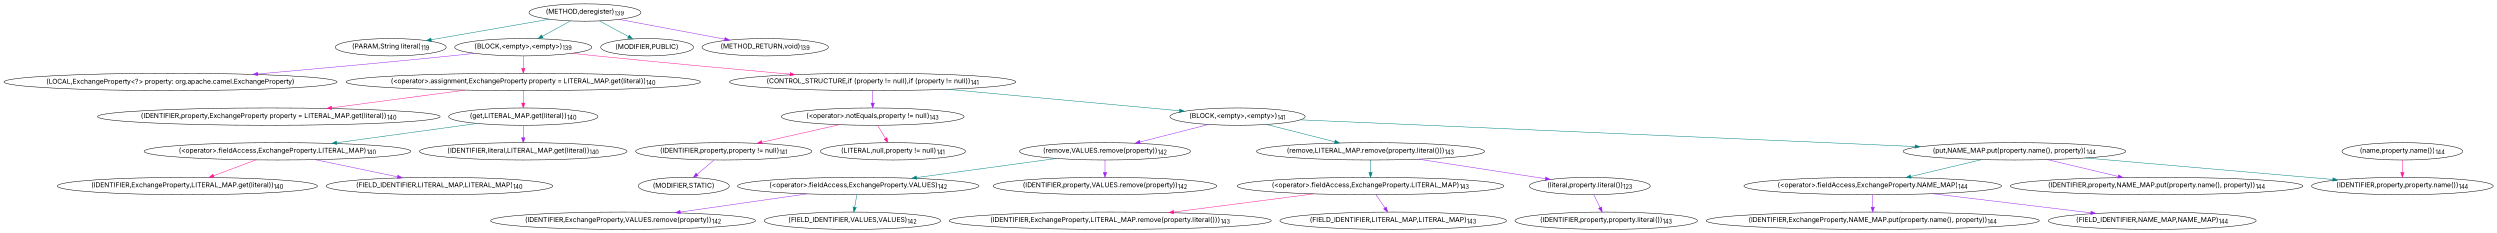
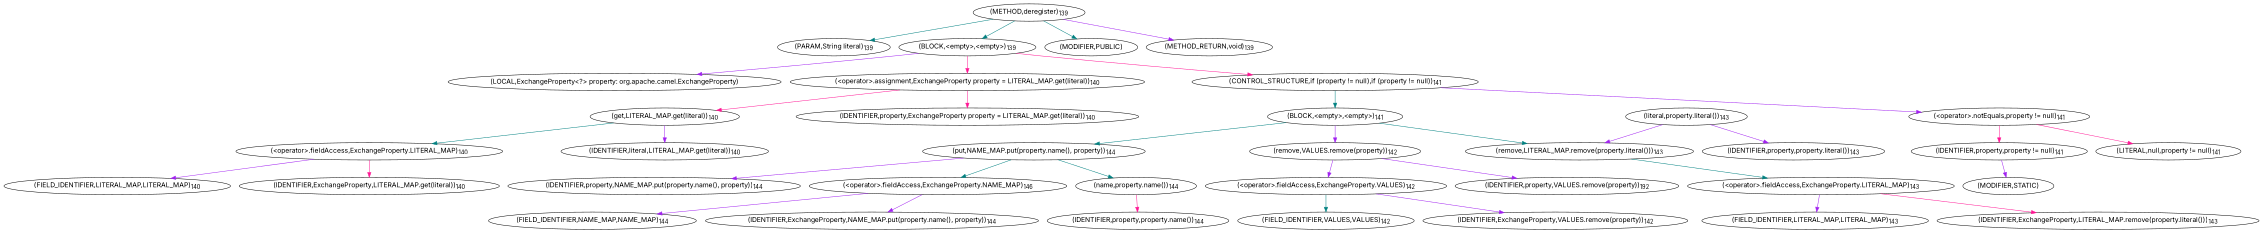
  digraph {
    fontname=Inter
    node [fontname=Inter]
    edge [color=purple fontname=Inter]
    n1 [label=<(METHOD,deregister)<SUB>139</SUB>>]
-   n2 [label=<(PARAM,String literal)<SUB>119</SUB>>]
+   n2 [label=<(PARAM,String literal)<SUB>139</SUB>>]
    n3 [label=<(BLOCK,&lt;empty&gt;,&lt;empty&gt;)<SUB>139</SUB>>]
    n4 [label=<(MODIFIER,PUBLIC)>]
    n5 [label=<(METHOD_RETURN,void)<SUB>139</SUB>>]
    n6 [label=<(LOCAL,ExchangeProperty&lt;?&gt; property: org.apache.camel.ExchangeProperty)>]
    n7 [label=<(&lt;operator&gt;.assignment,ExchangeProperty property = LITERAL_MAP.get(literal))<SUB>140</SUB>>]
    n8 [label=<(CONTROL_STRUCTURE,if (property != null),if (property != null))<SUB>141</SUB>>]
    n9 [label=<(MODIFIER,STATIC)>]
    n10 [label=<(IDENTIFIER,property,ExchangeProperty property = LITERAL_MAP.get(literal))<SUB>140</SUB>>]
    n11 [label=<(get,LITERAL_MAP.get(literal))<SUB>140</SUB>>]
-   n12 [label=<(&lt;operator&gt;.notEquals,property != null)<SUB>143</SUB>>]
+   n12 [label=<(&lt;operator&gt;.notEquals,property != null)<SUB>141</SUB>>]
    n13 [label=<(BLOCK,&lt;empty&gt;,&lt;empty&gt;)<SUB>141</SUB>>]
    n14 [label=<(&lt;operator&gt;.fieldAccess,ExchangeProperty.LITERAL_MAP)<SUB>140</SUB>>]
    n15 [label=<(IDENTIFIER,literal,LITERAL_MAP.get(literal))<SUB>140</SUB>>]
    n16 [label=<(IDENTIFIER,ExchangeProperty,LITERAL_MAP.get(literal))<SUB>140</SUB>>]
    n17 [label=<(FIELD_IDENTIFIER,LITERAL_MAP,LITERAL_MAP)<SUB>140</SUB>>]
    n18 [label=<(IDENTIFIER,property,property != null)<SUB>141</SUB>>]
    n19 [label=<(LITERAL,null,property != null)<SUB>141</SUB>>]
    n20 [label=<(remove,VALUES.remove(property))<SUB>142</SUB>>]
    n21 [label=<(remove,LITERAL_MAP.remove(property.literal()))<SUB>143</SUB>>]
    n22 [label=<(put,NAME_MAP.put(property.name(), property))<SUB>144</SUB>>]
    n23 [label=<(&lt;operator&gt;.fieldAccess,ExchangeProperty.VALUES)<SUB>142</SUB>>]
-   n24 [label=<(IDENTIFIER,property,VALUES.remove(property))<SUB>142</SUB>>]
+   n24 [label=<(IDENTIFIER,property,VALUES.remove(property))<SUB>192</SUB>>]
    n25 [label=<(&lt;operator&gt;.fieldAccess,ExchangeProperty.LITERAL_MAP)<SUB>143</SUB>>]
-   n26 [label=<(literal,property.literal())<SUB>123</SUB>>]
-   n27 [label=<(&lt;operator&gt;.fieldAccess,ExchangeProperty.NAME_MAP)<SUB>144</SUB>>]
+   n26 [label=<(literal,property.literal())<SUB>143</SUB>>]
+   n27 [label=<(&lt;operator&gt;.fieldAccess,ExchangeProperty.NAME_MAP)<SUB>146</SUB>>]
    n28 [label=<(name,property.name())<SUB>144</SUB>>]
    n29 [label=<(IDENTIFIER,property,NAME_MAP.put(property.name(), property))<SUB>144</SUB>>]
    n30 [label=<(IDENTIFIER,ExchangeProperty,VALUES.remove(property))<SUB>142</SUB>>]
    n31 [label=<(FIELD_IDENTIFIER,VALUES,VALUES)<SUB>142</SUB>>]
    n32 [label=<(IDENTIFIER,ExchangeProperty,LITERAL_MAP.remove(property.literal()))<SUB>143</SUB>>]
    n33 [label=<(FIELD_IDENTIFIER,LITERAL_MAP,LITERAL_MAP)<SUB>143</SUB>>]
    n34 [label=<(IDENTIFIER,property,property.literal())<SUB>143</SUB>>]
    n35 [label=<(IDENTIFIER,ExchangeProperty,NAME_MAP.put(property.name(), property))<SUB>144</SUB>>]
    n36 [label=<(FIELD_IDENTIFIER,NAME_MAP,NAME_MAP)<SUB>144</SUB>>]
    n37 [label=<(IDENTIFIER,property,property.name())<SUB>144</SUB>>]
    n1 -> n2 [color=teal]
    n1 -> n3 [color=teal]
    n1 -> n4 [color=teal]
    n1 -> n5
    n3 -> n6
    n3 -> n7 [color=deeppink]
    n3 -> n8 [color=deeppink]
    n7 -> n10 [color=deeppink]
    n7 -> n11 [color=deeppink]
    n8 -> n12
    n8 -> n13 [color=teal]
    n11 -> n14 [color=teal]
    n11 -> n15
    n12 -> n18 [color=deeppink]
    n12 -> n19 [color=deeppink]
    n13 -> n20
    n13 -> n21 [color=teal]
    n13 -> n22 [color=teal]
    n14 -> n16 [color=deeppink]
    n14 -> n17
    n18 -> n9
-   n20 -> n23 [color=teal]
+   n20 -> n23
    n20 -> n24
    n21 -> n25 [color=teal]
-   n21 -> n26
+   n26 -> n21
    n22 -> n27 [color=teal]
-   n22 -> n37 [color=teal]
+   n22 -> n28 [color=teal]
    n22 -> n29
    n23 -> n30
    n23 -> n31 [color=teal]
    n25 -> n32 [color=deeppink]
    n25 -> n33
    n26 -> n34
    n27 -> n35
    n27 -> n36
    n28 -> n37 [color=deeppink]
  }
